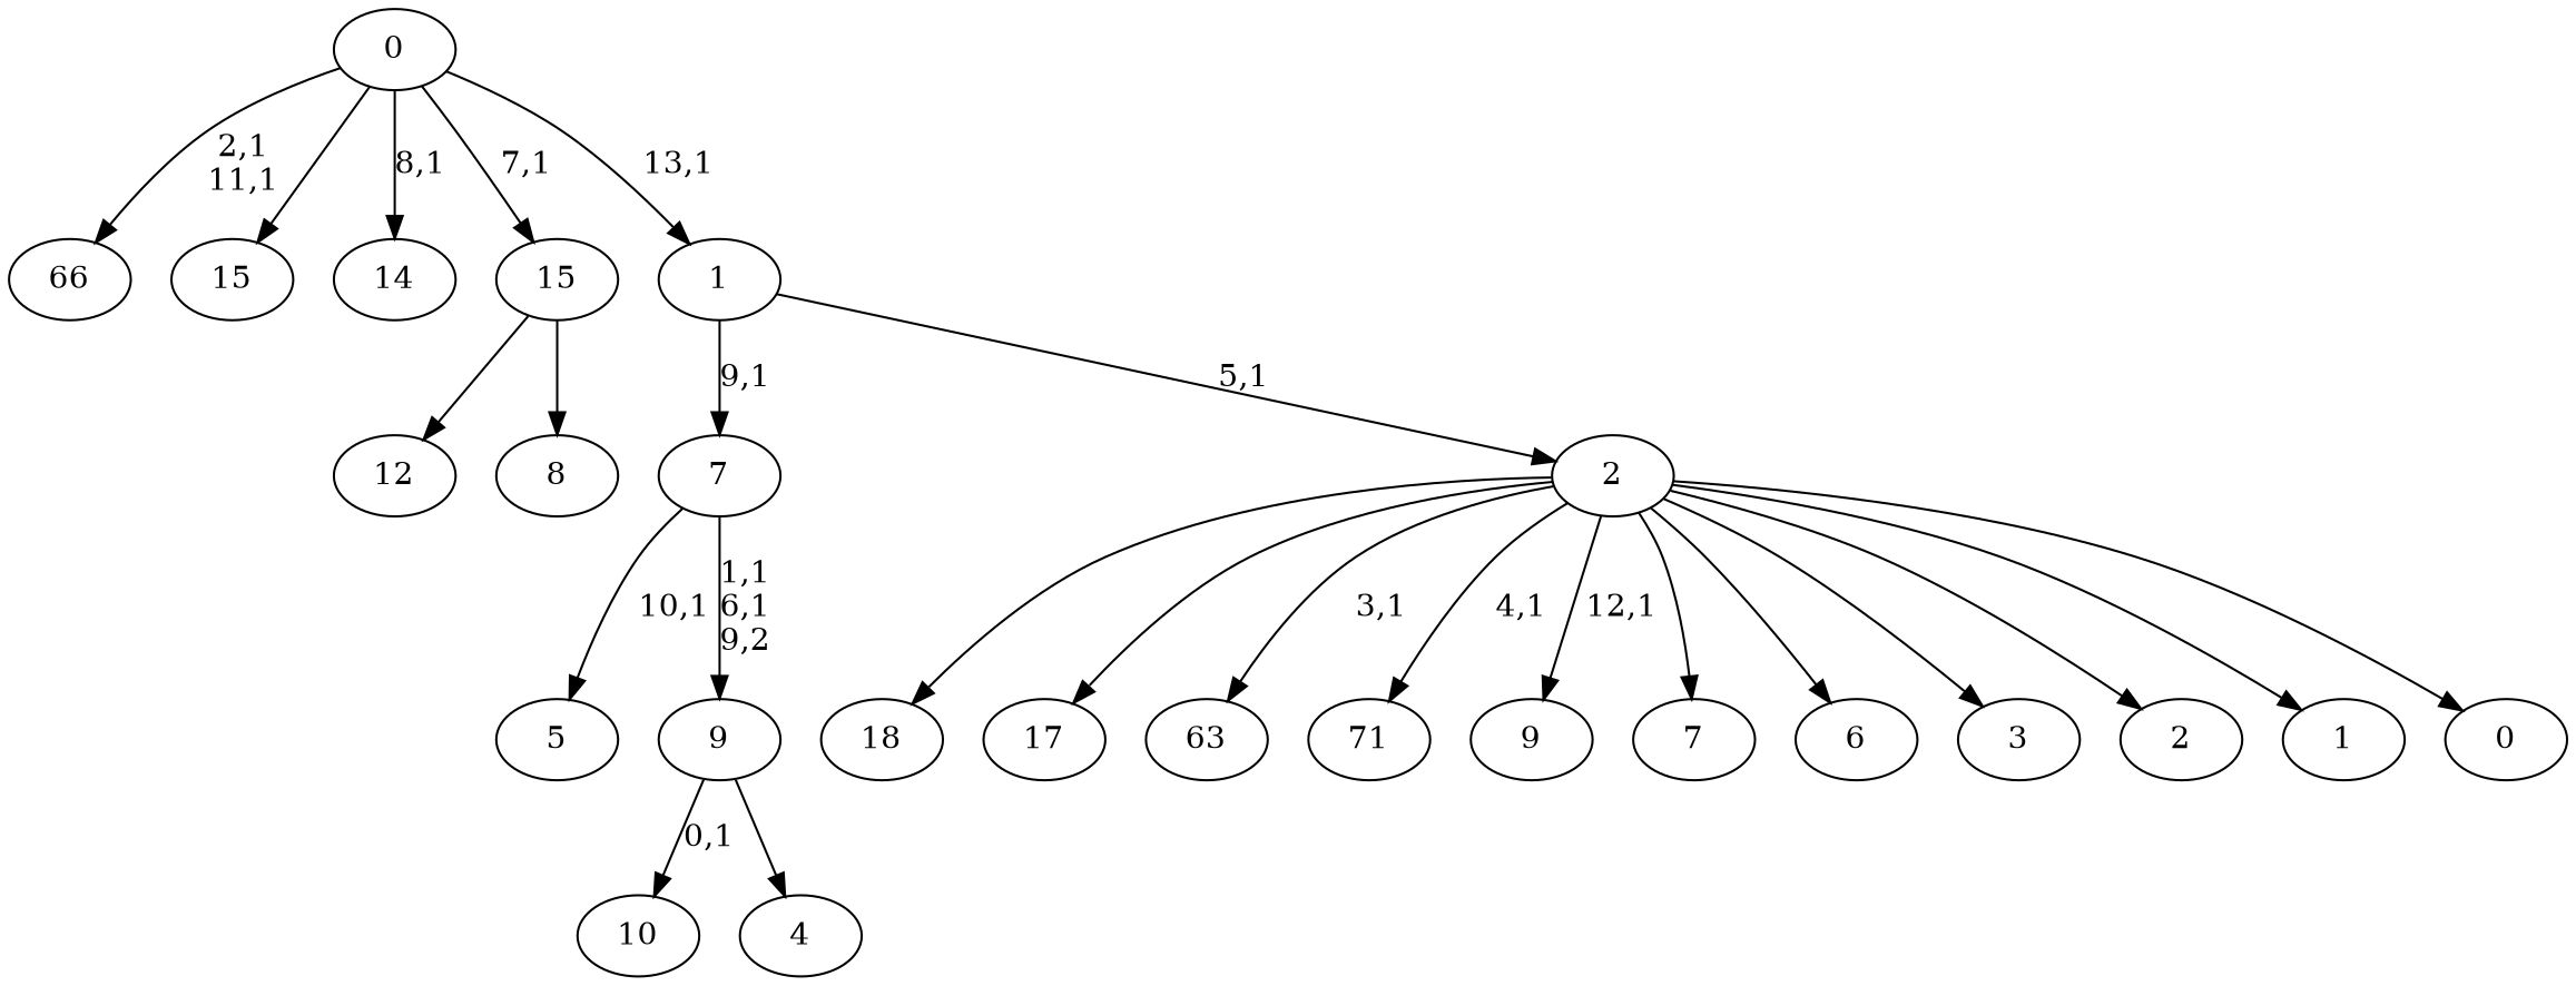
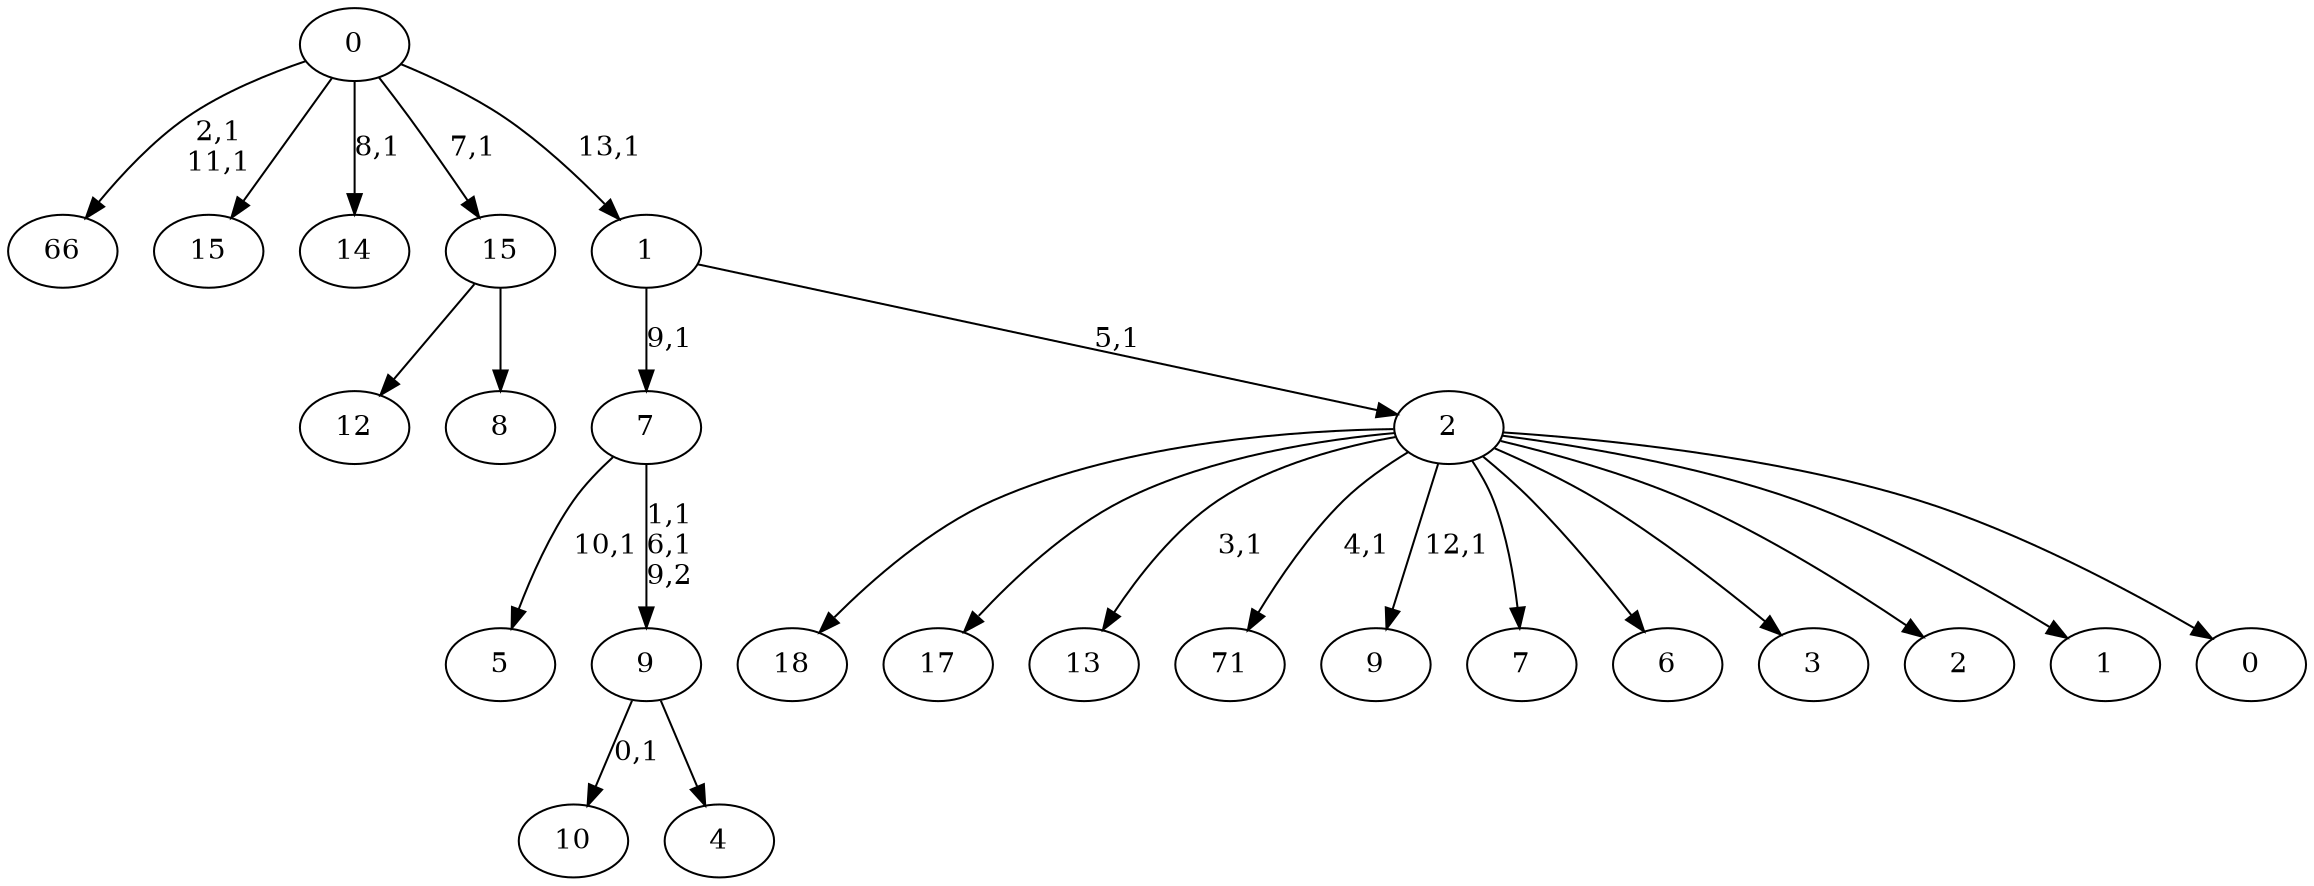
  digraph {
    n1 [label=18]
    n2 [label=17]
    n3 [label=66]
    n4 [label=15]
    n5 [label=14]
-   n6 [label=63]
+   n6 [label=13]
    n7 [label=12]
    n8 [label=71]
    n9 [label=10]
    n10 [label=9]
    n11 [label=8]
    15
    n13 [label=7]
    n14 [label=6]
    n15 [label=5]
    n16 [label=4]
    9
    7
    n19 [label=3]
    n20 [label=2]
    n21 [label=1]
    n22 [label=0]
    2
    1
    0
    15 -> n7
    15 -> n11
    9 -> n9 [label="0,1"]
    9 -> n16
    7 -> n15 [label="10,1"]
    7 -> 9 [label="1,1\n6,1\n9,2"]
    2 -> n1
    2 -> n2
    2 -> n6 [label="3,1"]
    2 -> n8 [label="4,1"]
    2 -> n10 [label="12,1"]
    2 -> n13
    2 -> n14
    2 -> n19
    2 -> n20
    2 -> n21
    2 -> n22
    1 -> 7 [label="9,1"]
    1 -> 2 [label="5,1"]
    0 -> n3 [label="2,1\n11,1"]
    0 -> n4
    0 -> n5 [label="8,1"]
    0 -> 15 [label="7,1"]
    0 -> 1 [label="13,1"]
  }
